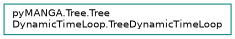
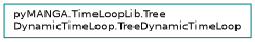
  digraph {
    rankdir=LR
-   n1 [color=teal fillcolor=white fontname=Helvetica fontsize=10 height=0.2 label="pyMANGA.Tree.Tree\lDynamicTimeLoop.TreeDynamicTimeLoop" shape=box style=filled width=0.4]
+   n1 [color=teal fillcolor=white fontname=Helvetica fontsize=10 height=0.2 label="pyMANGA.TimeLoopLib.Tree\lDynamicTimeLoop.TreeDynamicTimeLoop" shape=box style=filled width=0.4]
  }
